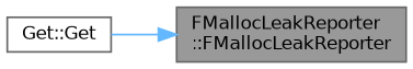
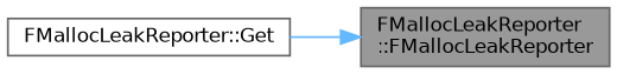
  digraph {
    rankdir=RL
    node [fontname=Helvetica fontsize=10 shape=box style=filled]
    n1 [color=gray40 fillcolor=grey60 fontcolor=black height=0.2 label="FMallocLeakReporter\l::FMallocLeakReporter" width=0.4]
-   n2 [color=grey40 fillcolor=white height=0.2 label="Get::Get" width=0.4]
+   n2 [color=grey40 fillcolor=white height=0.2 label="FMallocLeakReporter::Get" width=0.4]
    n1 -> n2 [color=steelblue1 dir=back fontname=Helvetica fontsize=10 labelfontname=Helvetica labelfontsize=10 style=solid]
  }
